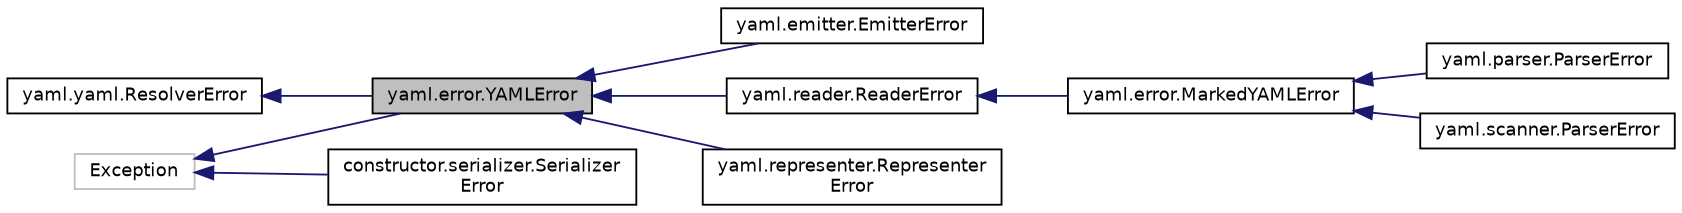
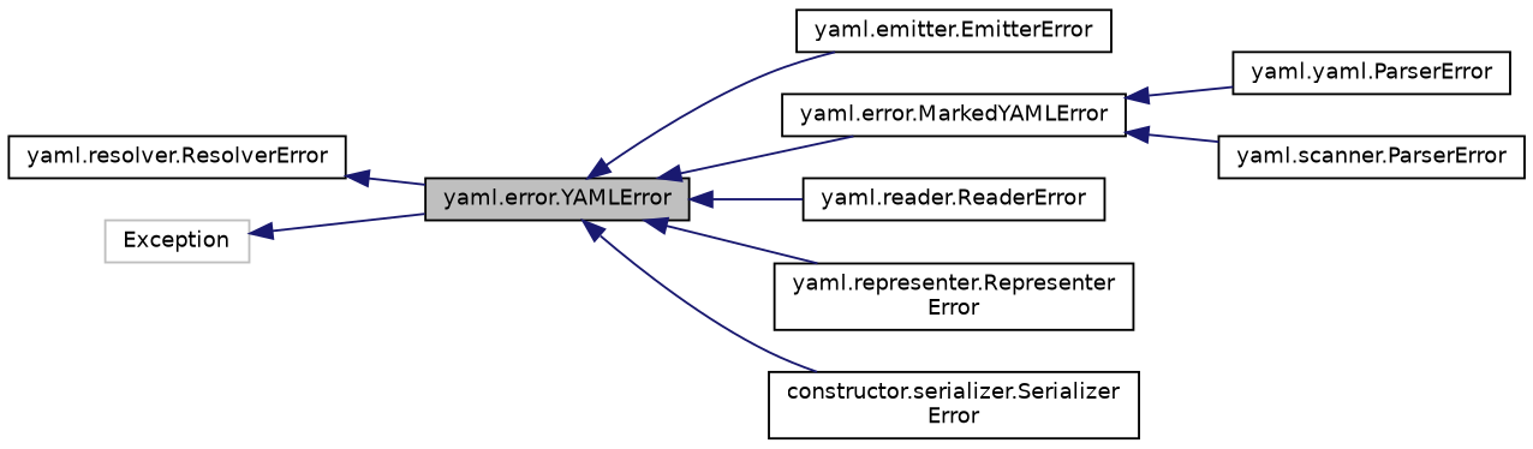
  digraph {
    rankdir=LR
    node [color=black fillcolor=white fontname=Helvetica fontsize=10 shape=record style=filled]
    edge [color=midnightblue dir=back fontname=Helvetica fontsize=10 labelfontname=Helvetica labelfontsize=10 style=solid]
    n1 [fillcolor=grey75 fontcolor=black height=0.2 label="yaml.error.YAMLError" width=0.4]
    n2 [height=0.2 label="yaml.emitter.EmitterError" width=0.4]
    n3 [height=0.2 label="yaml.error.MarkedYAMLError" width=0.4]
    n4 [height=0.2 label="yaml.reader.ReaderError" width=0.4]
    n5 [height=0.2 label="yaml.representer.Representer\lError" width=0.4]
    n6 [height=0.2 label="constructor.serializer.Serializer\lError" width=0.4]
-   n7 [height=0.2 label="yaml.parser.ParserError" width=0.4]
+   n7 [height=0.2 label="yaml.yaml.ParserError" width=0.4]
    n8 [height=0.2 label="yaml.scanner.ParserError" width=0.4]
-   n9 [height=0.2 label="yaml.yaml.ResolverError" width=0.4]
+   n9 [height=0.2 label="yaml.resolver.ResolverError" width=0.4]
    n10 [color=grey75 height=0.2 label=Exception width=0.4]
    n1 -> n2
-   n4 -> n3
+   n1 -> n3
    n1 -> n4
    n1 -> n5
-   n10 -> n6
+   n1 -> n6
    n3 -> n7
    n3 -> n8
    n9 -> n1
    n10 -> n1
  }
